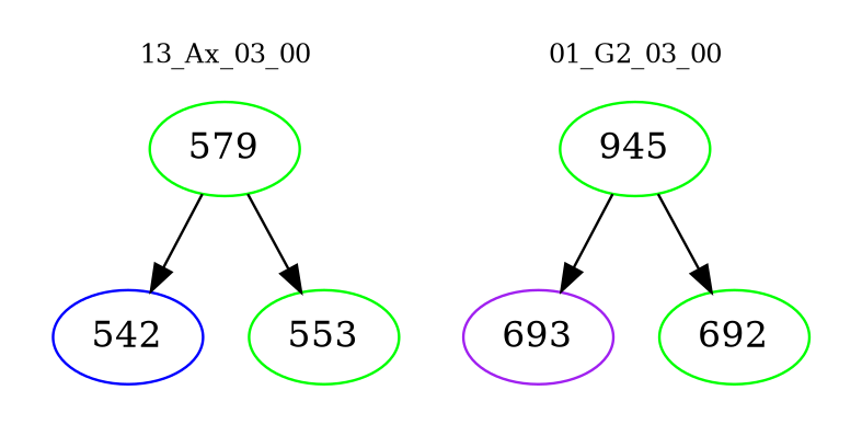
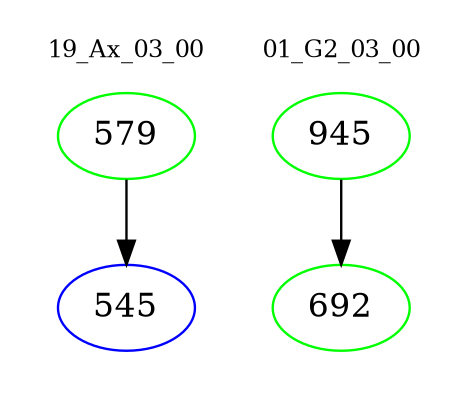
  digraph {
    node [color=green]
    edge [color=black]
    n1 [label=579]
-   n2 [color=blue label=542]
-   n3 [label=553]
+   n2 [color=blue label=545]
    n4 [label=945]
-   n5 [color=purple label=693]
    n6 [label=692]
    subgraph cluster_1 {
      color=white
      fontsize=10
-     label="13_Ax_03_00"
+     label="19_Ax_03_00"
      n1
      n2
-     n3
    }
    subgraph cluster_2 {
      color=white
      fontsize=10
      label="01_G2_03_00"
      n4
-     n5
      n6
    }
    n1 -> n2
-   n1 -> n3
-   n4 -> n5
    n4 -> n6
  }
